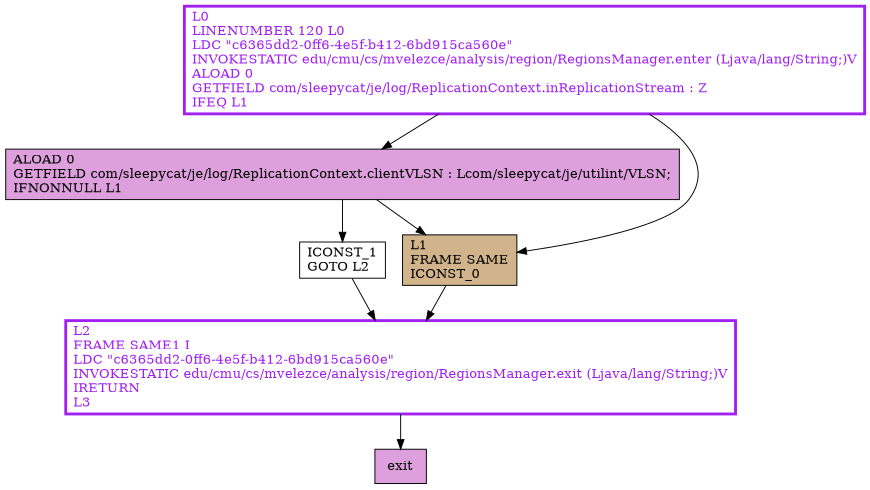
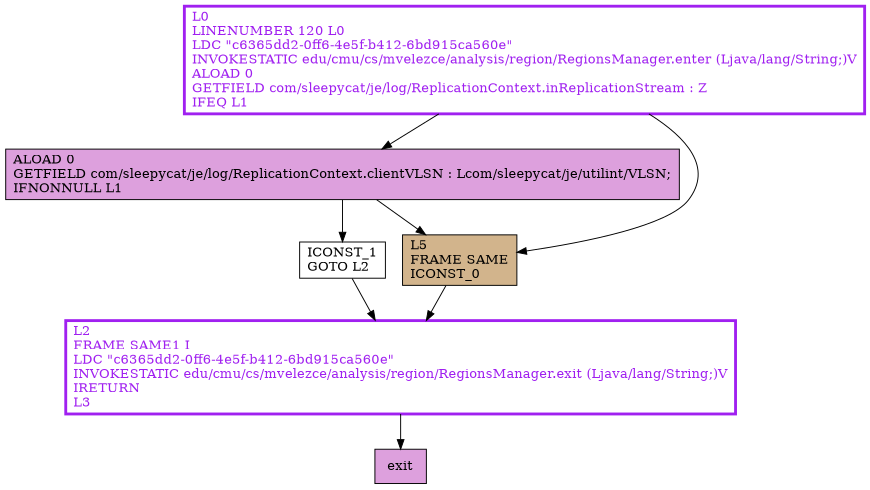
  digraph {
    node [fillcolor=white shape=record style=filled]
    n1 [fillcolor=plum label="ALOAD 0\lGETFIELD com/sleepycat/je/log/ReplicationContext.clientVLSN : Lcom/sleepycat/je/utilint/VLSN;\lIFNONNULL L1\l"]
    n2 [label="ICONST_1\lGOTO L2\l"]
-   n3 [fillcolor=tan label="L1\lFRAME SAME\lICONST_0\l"]
+   n3 [fillcolor=tan label="L5\lFRAME SAME\lICONST_0\l"]
    n4 [color=purple fontcolor=purple label="L2\lFRAME SAME1 I\lLDC \"c6365dd2-0ff6-4e5f-b412-6bd915ca560e\"\lINVOKESTATIC edu/cmu/cs/mvelezce/analysis/region/RegionsManager.exit (Ljava/lang/String;)V\lIRETURN\lL3\l" penwidth=3]
    exit [fillcolor=plum]
    n6 [color=purple fontcolor=purple label="L0\lLINENUMBER 120 L0\lLDC \"c6365dd2-0ff6-4e5f-b412-6bd915ca560e\"\lINVOKESTATIC edu/cmu/cs/mvelezce/analysis/region/RegionsManager.enter (Ljava/lang/String;)V\lALOAD 0\lGETFIELD com/sleepycat/je/log/ReplicationContext.inReplicationStream : Z\lIFEQ L1\l" penwidth=3]
    n1 -> n2
    n1 -> n3
    n2 -> n4
    n3 -> n4
    n4 -> exit
    n6 -> n1
    n6 -> n3
  }
